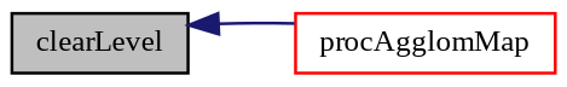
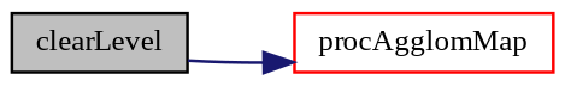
  digraph {
    rankdir=LR
    fontname="Liberation Serif"
    node [fontname="Liberation Serif" fontsize=10 shape=record]
    n1 [color=black fillcolor=grey75 fontcolor=black height=0.2 label=clearLevel style=filled width=0.4]
    n2 [color=red height=0.2 label=procAgglomMap width=0.4]
-   n2 -> n1 [color=midnightblue fontname="Liberation Serif" fontsize=10 labelfontname=FreeSans labelfontsize=10 style=solid]
+   n1 -> n2 [color=midnightblue fontname="Liberation Serif" fontsize=10 labelfontname=FreeSans labelfontsize=10 style=solid]
  }
